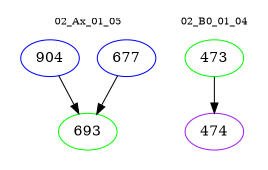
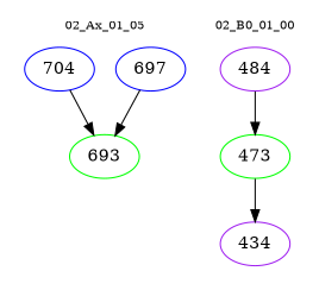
  digraph {
    node [color=blue]
    edge [color=black]
-   n1 [label=677]
+   n1 [label=697]
    n2 [color=green label=693]
-   n3 [label=904]
+   n3 [label=704]
+   n4 [color=purple label=484]
    n5 [color=green label=473]
-   n6 [color=purple label=474]
+   n6 [color=purple label=434]
    subgraph cluster_1 {
      color=white
      fontsize=10
      label="02_Ax_01_05"
      n1
      n2
      n3
    }
    subgraph cluster_2 {
      color=white
      fontsize=10
-     label="02_B0_01_04"
+     label="02_B0_01_00"
+     n4
      n5
      n6
    }
    n1 -> n2
    n3 -> n2
+   n4 -> n5
    n5 -> n6
  }
